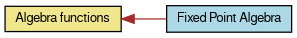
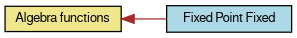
  digraph {
    rankdir=LR
    node [color=black fontname=FreeSans fontsize=10 shape=record style=filled]
-   n1 [fillcolor=lightblue fontcolor=black height=0.2 label="Fixed Point Algebra" width=0.4]
+   n1 [fillcolor=lightblue fontcolor=black height=0.2 label="Fixed Point Fixed" width=0.4]
    n2 [fillcolor=khaki height=0.2 label="Algebra functions" width=0.4]
    n2 -> n1 [color=brown dir=back fontname=FreeSans fontsize=10 labelfontname=FreeSans labelfontsize=10 shape=plaintext style=solid]
  }
